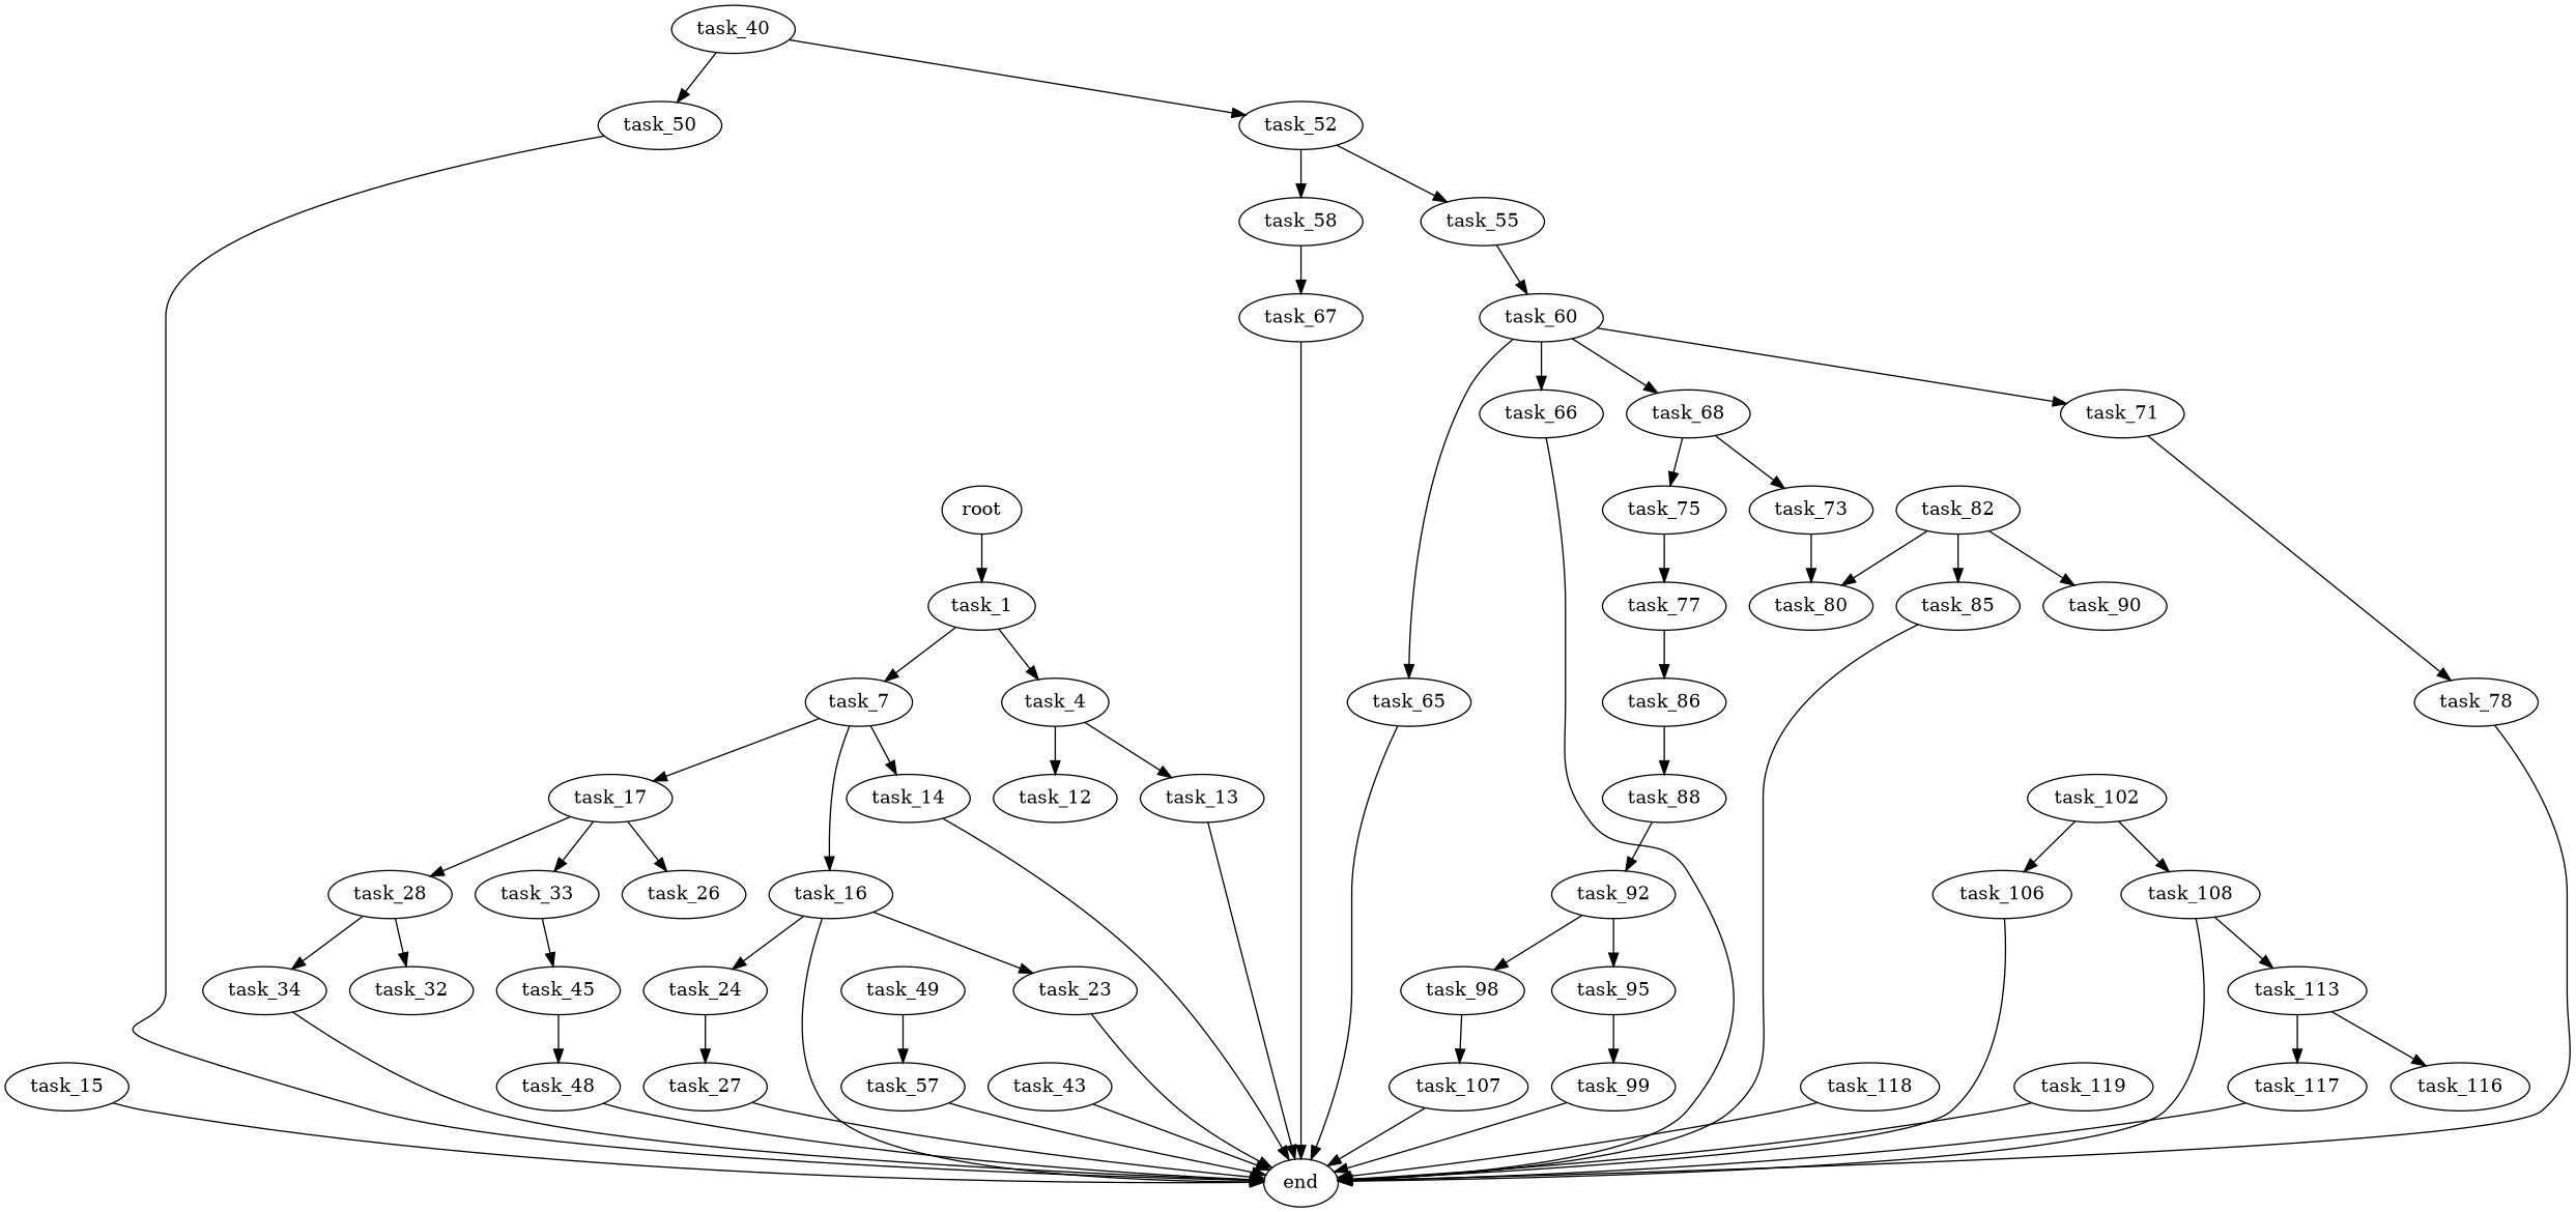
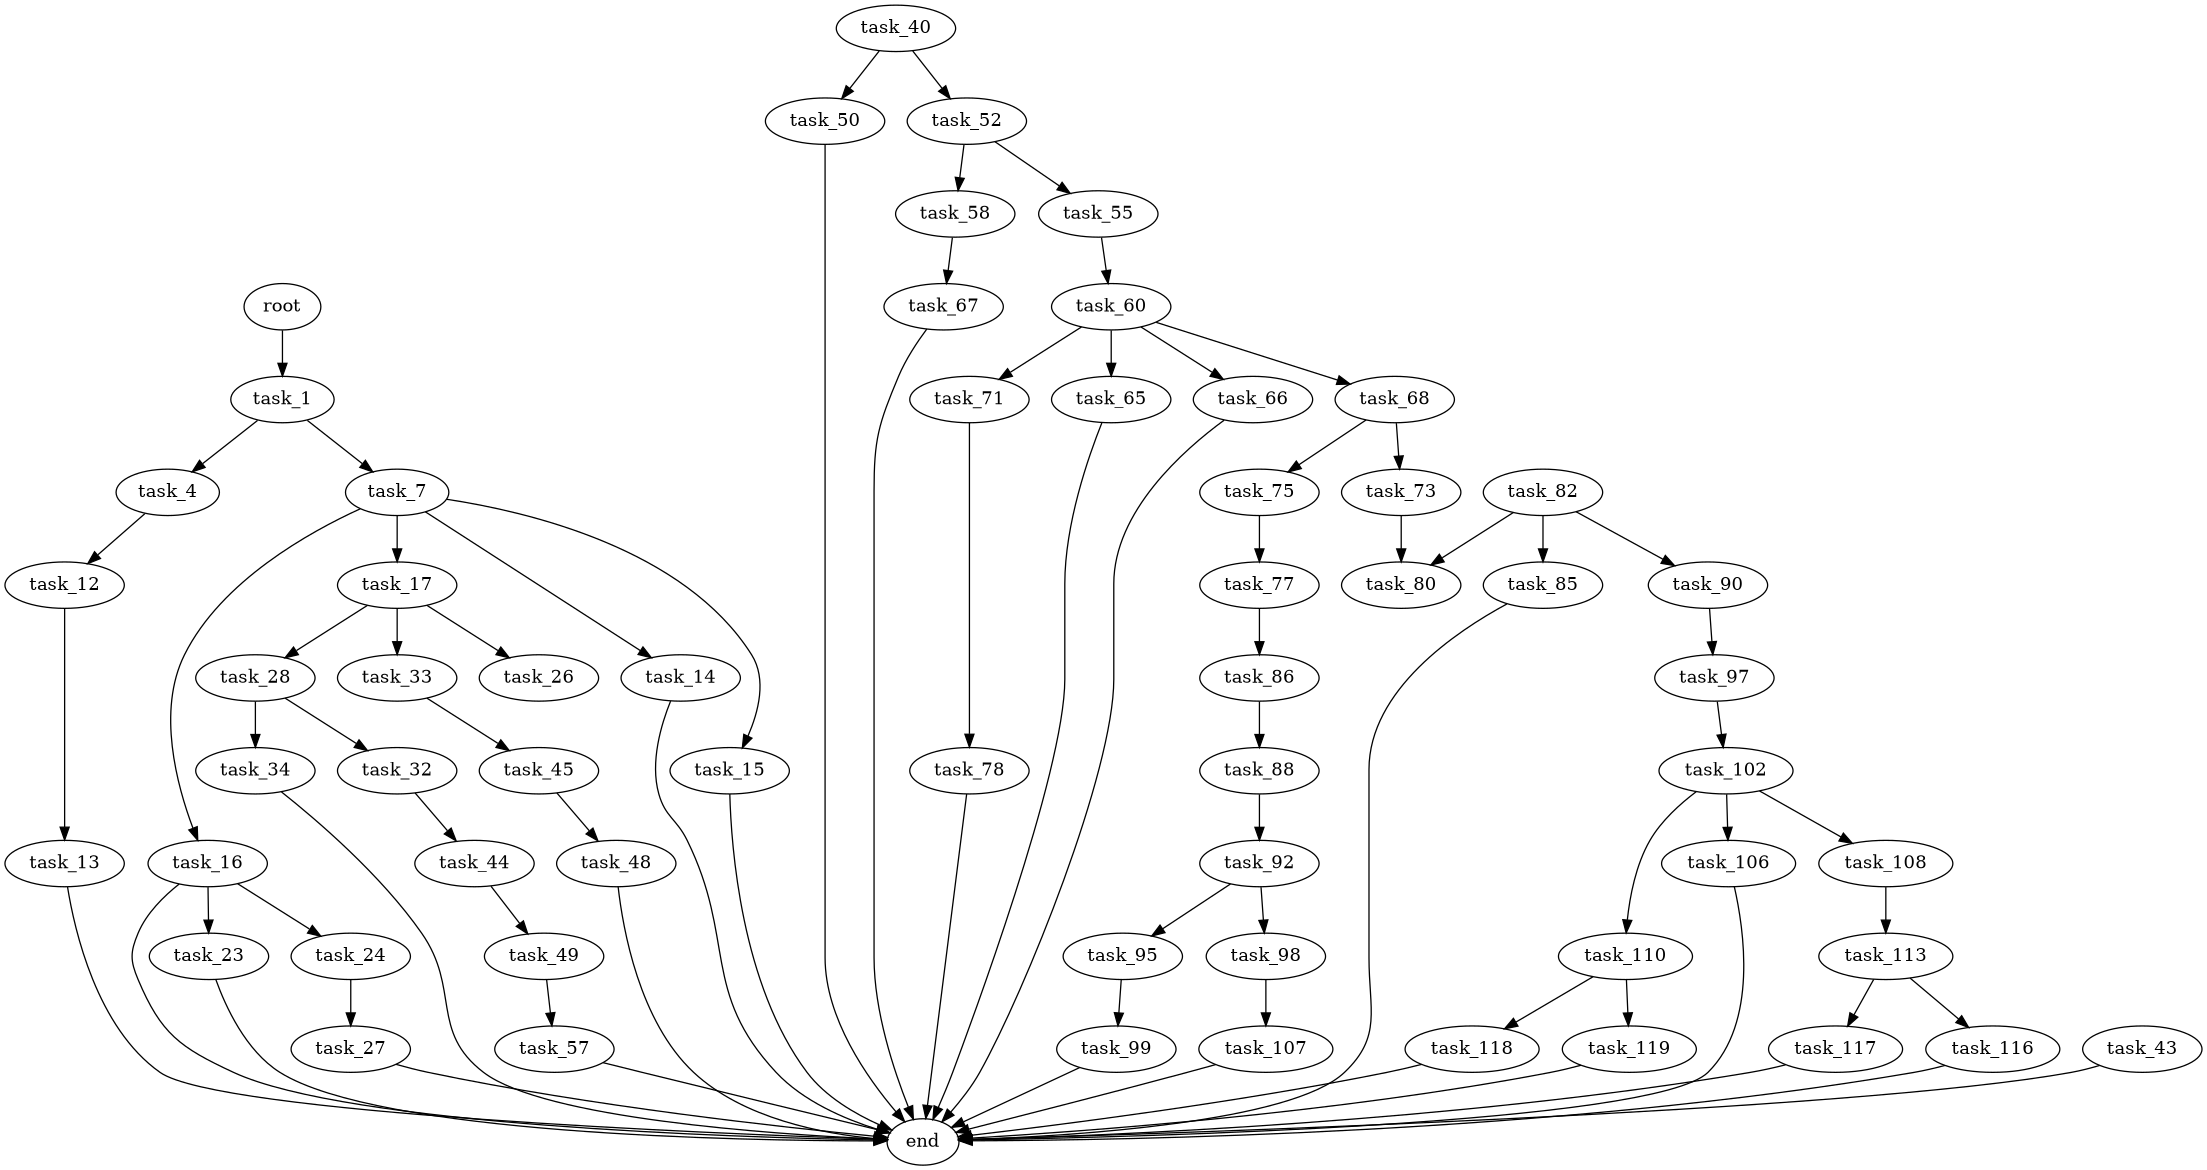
  digraph {
    root
    task_1
    task_4
    task_7
    task_12
    task_13
    task_14
    task_15
    task_16
    task_17
    end
    task_23
    task_24
    task_26
    task_28
    task_33
    task_27
    task_32
    task_34
    task_45
+   task_44
    task_48
    task_40
    task_50
    task_52
    task_43
    task_49
    task_57
    task_55
    task_58
    task_60
    task_67
    task_65
    task_66
    task_68
    task_71
    task_73
    task_75
    task_78
    task_80
    task_77
    task_86
    task_82
    task_85
    task_90
    task_88
    task_92
+   task_97
    task_102
    task_95
    task_98
    task_99
    task_107
    task_106
    task_108
+   task_110
    task_113
    task_118
    task_119
    task_116
    task_117
    root -> task_1
    task_1 -> task_4
    task_1 -> task_7
    task_4 -> task_12
-   task_4 -> task_13
+   task_12 -> task_13
    task_7 -> task_14
+   task_7 -> task_15
    task_7 -> task_16
    task_7 -> task_17
    task_13 -> end
    task_14 -> end
    task_15 -> end
    task_16 -> end
    task_16 -> task_23
    task_16 -> task_24
    task_17 -> task_26
    task_17 -> task_28
    task_17 -> task_33
    task_23 -> end
    task_24 -> task_27
    task_28 -> task_32
    task_28 -> task_34
    task_33 -> task_45
    task_27 -> end
+   task_32 -> task_44
    task_34 -> end
    task_45 -> task_48
+   task_44 -> task_49
    task_48 -> end
    task_40 -> task_50
    task_40 -> task_52
    task_50 -> end
    task_52 -> task_55
    task_52 -> task_58
    task_43 -> end
    task_49 -> task_57
    task_57 -> end
    task_55 -> task_60
    task_58 -> task_67
    task_60 -> task_65
    task_60 -> task_66
    task_60 -> task_68
    task_60 -> task_71
    task_67 -> end
    task_65 -> end
    task_66 -> end
    task_68 -> task_73
    task_68 -> task_75
    task_71 -> task_78
    task_73 -> task_80
    task_75 -> task_77
    task_78 -> end
    task_77 -> task_86
    task_86 -> task_88
    task_82 -> task_80
    task_82 -> task_85
    task_82 -> task_90
    task_85 -> end
+   task_90 -> task_97
    task_88 -> task_92
    task_92 -> task_95
    task_92 -> task_98
+   task_97 -> task_102
    task_102 -> task_106
    task_102 -> task_108
+   task_102 -> task_110
    task_95 -> task_99
    task_98 -> task_107
    task_99 -> end
    task_107 -> end
    task_106 -> end
    task_108 -> task_113
+   task_110 -> task_118
+   task_110 -> task_119
    task_113 -> task_116
    task_113 -> task_117
    task_118 -> end
    task_119 -> end
-   task_108 -> end
+   task_116 -> end
    task_117 -> end
  }
